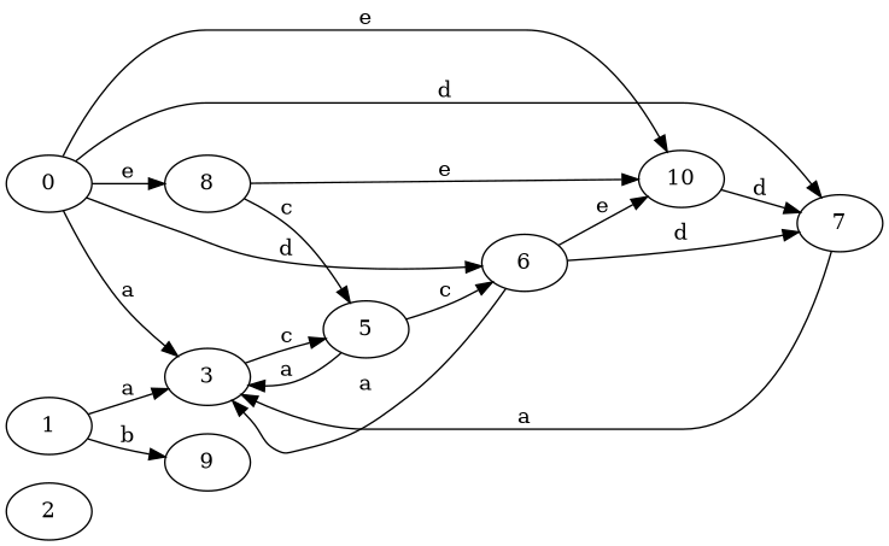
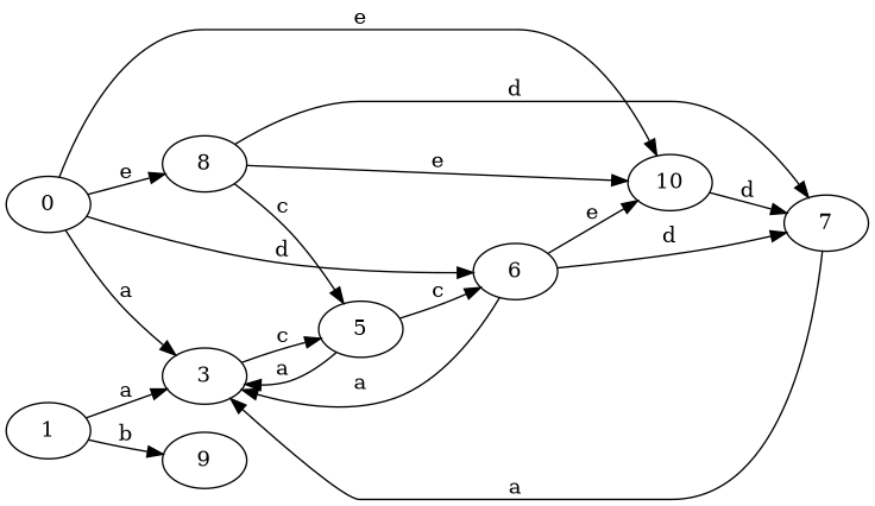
  strict digraph {
    rankdir=LR
-   2
    3
    5
    6
    7
    10
    0
    8
    1
    n10 [label=9]
    3 -> 5 [label=c]
    5 -> 3 [label=a]
    5 -> 6 [label=c]
    6 -> 3 [label=a]
    6 -> 7 [label=d]
    6 -> 10 [label=e]
    7 -> 3 [label=a]
    10 -> 7 [label=d]
    0 -> 3 [label=a]
    0 -> 6 [label=d]
    0 -> 10 [label=e]
    0 -> 8 [label=e]
    8 -> 5 [label=c]
-   0 -> 7 [label=d]
+   8 -> 7 [label=d]
    8 -> 10 [label=e]
    1 -> 3 [label=a]
    1 -> n10 [label=b]
  }
